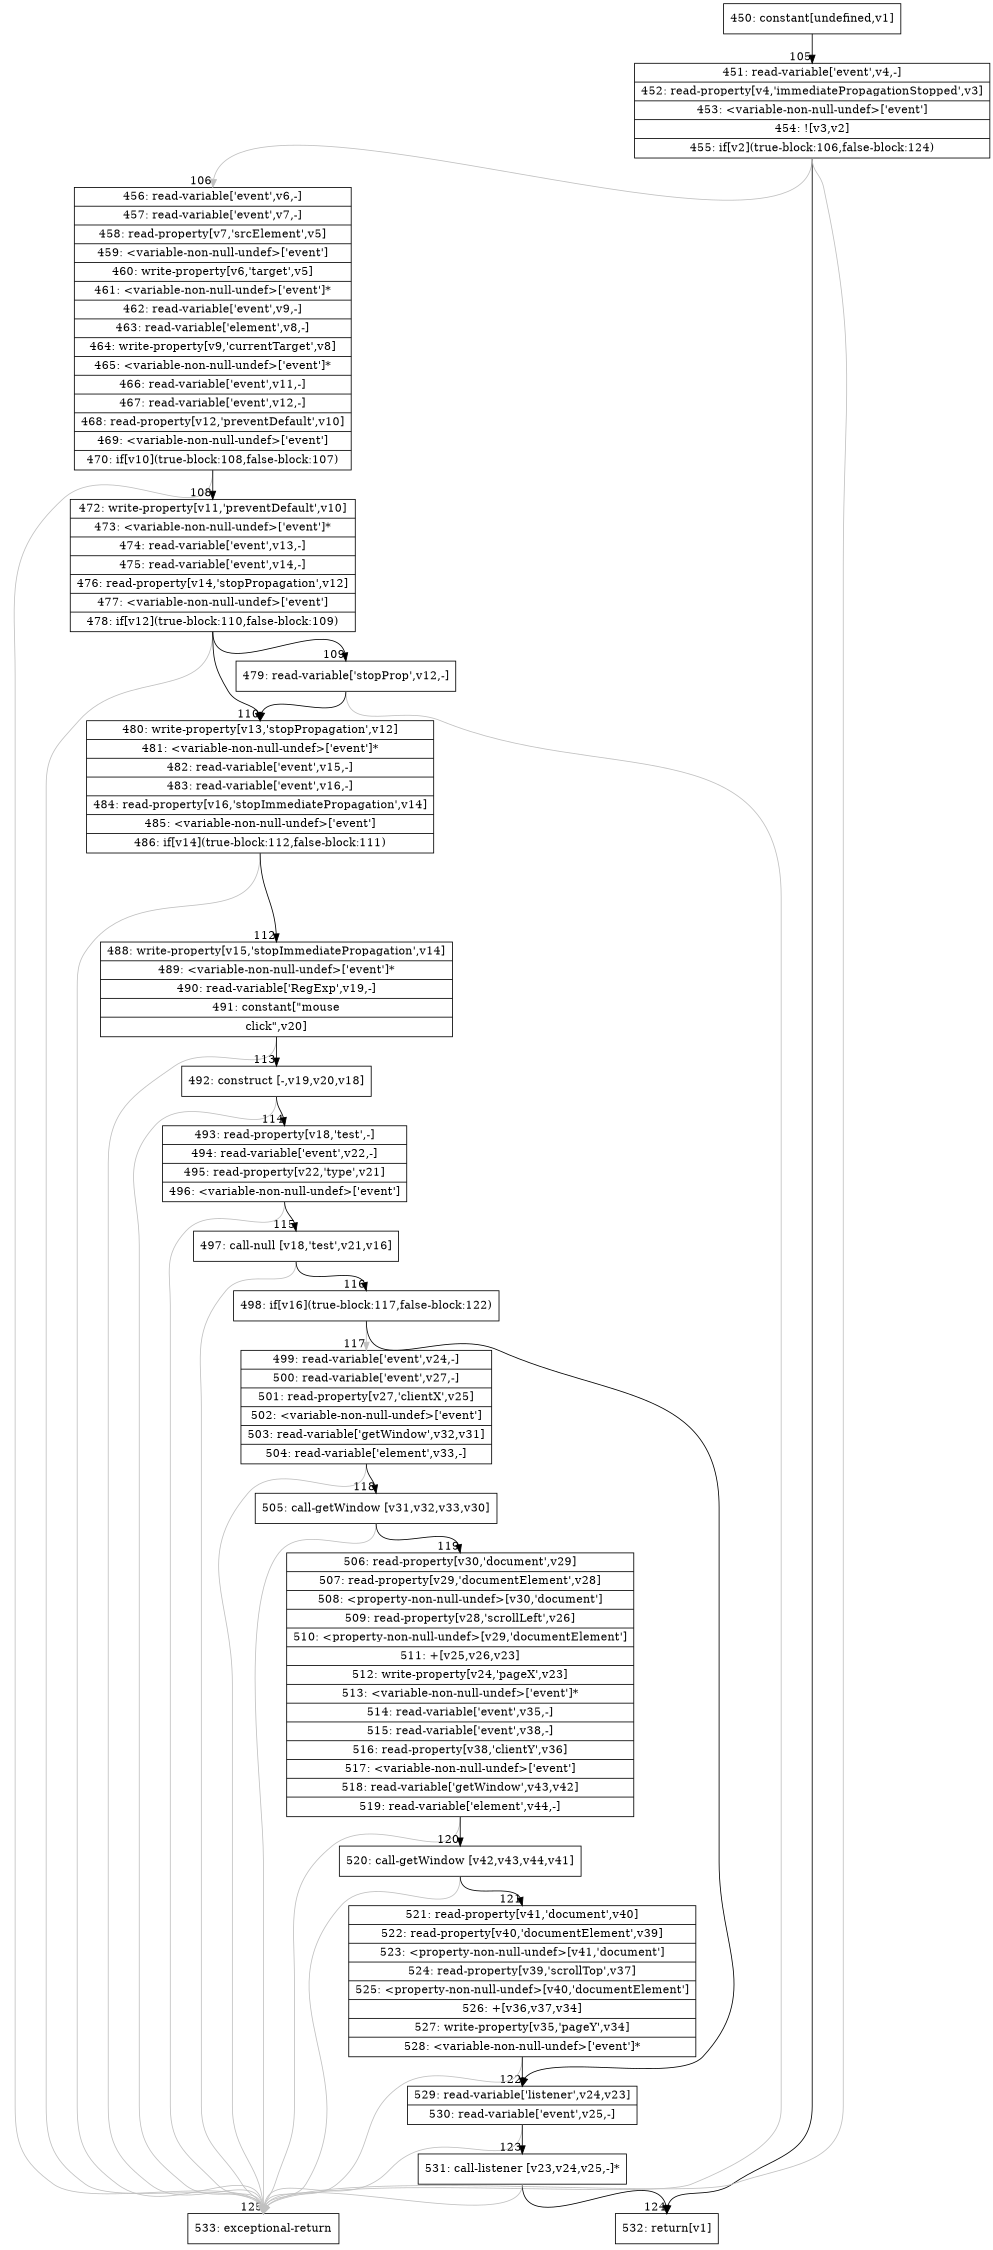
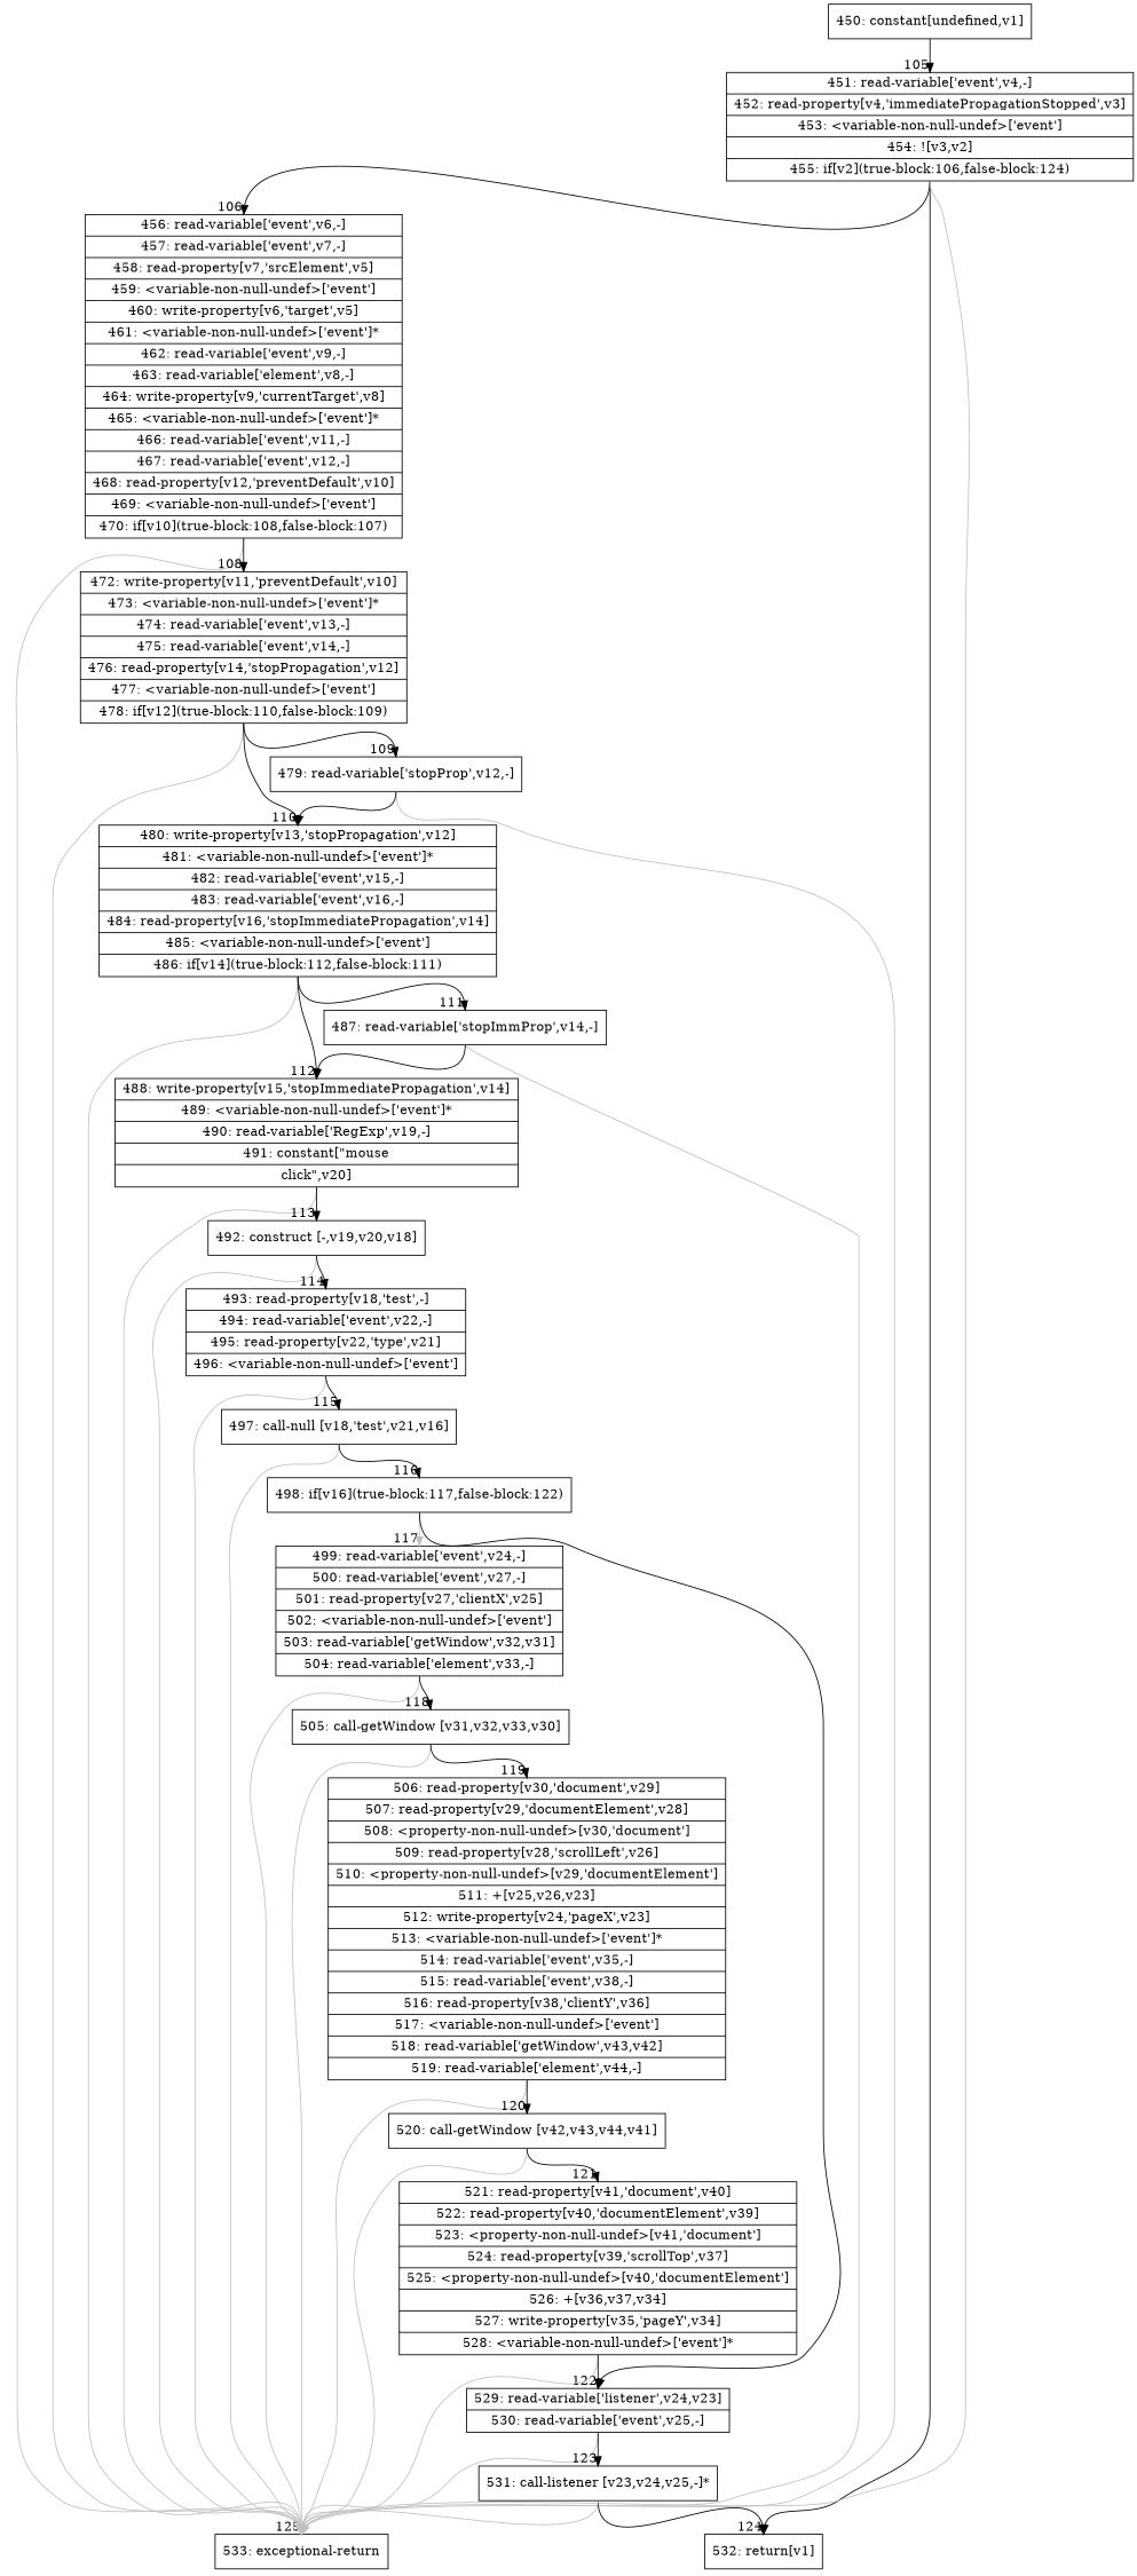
  digraph {
    rankdir=TD
    node [shape=record]
    edge [headport=n tailport=s]
    n1 [label="{450: constant[undefined,v1]}"]
    n2 [label="{451: read-variable['event',v4,-]|452: read-property[v4,'immediatePropagationStopped',v3]|453: \<variable-non-null-undef\>['event']|454: ![v3,v2]|455: if[v2](true-block:106,false-block:124)}"]
    n3 [label="{456: read-variable['event',v6,-]|457: read-variable['event',v7,-]|458: read-property[v7,'srcElement',v5]|459: \<variable-non-null-undef\>['event']|460: write-property[v6,'target',v5]|461: \<variable-non-null-undef\>['event']*|462: read-variable['event',v9,-]|463: read-variable['element',v8,-]|464: write-property[v9,'currentTarget',v8]|465: \<variable-non-null-undef\>['event']*|466: read-variable['event',v11,-]|467: read-variable['event',v12,-]|468: read-property[v12,'preventDefault',v10]|469: \<variable-non-null-undef\>['event']|470: if[v10](true-block:108,false-block:107)}"]
    n4 [label="{532: return[v1]}"]
    n5 [label="{533: exceptional-return}"]
    n6 [label="{472: write-property[v11,'preventDefault',v10]|473: \<variable-non-null-undef\>['event']*|474: read-variable['event',v13,-]|475: read-variable['event',v14,-]|476: read-property[v14,'stopPropagation',v12]|477: \<variable-non-null-undef\>['event']|478: if[v12](true-block:110,false-block:109)}"]
    n7 [label="{480: write-property[v13,'stopPropagation',v12]|481: \<variable-non-null-undef\>['event']*|482: read-variable['event',v15,-]|483: read-variable['event',v16,-]|484: read-property[v16,'stopImmediatePropagation',v14]|485: \<variable-non-null-undef\>['event']|486: if[v14](true-block:112,false-block:111)}"]
    n8 [label="{479: read-variable['stopProp',v12,-]}"]
    n9 [label="{488: write-property[v15,'stopImmediatePropagation',v14]|489: \<variable-non-null-undef\>['event']*|490: read-variable['RegExp',v19,-]|491: constant[\"mouse|click\",v20]}"]
+   n10 [label="{487: read-variable['stopImmProp',v14,-]}"]
    n11 [label="{492: construct [-,v19,v20,v18]}"]
    n12 [label="{493: read-property[v18,'test',-]|494: read-variable['event',v22,-]|495: read-property[v22,'type',v21]|496: \<variable-non-null-undef\>['event']}"]
    n13 [label="{497: call-null [v18,'test',v21,v16]}"]
    n14 [label="{498: if[v16](true-block:117,false-block:122)}"]
    n15 [label="{499: read-variable['event',v24,-]|500: read-variable['event',v27,-]|501: read-property[v27,'clientX',v25]|502: \<variable-non-null-undef\>['event']|503: read-variable['getWindow',v32,v31]|504: read-variable['element',v33,-]}"]
    n16 [label="{529: read-variable['listener',v24,v23]|530: read-variable['event',v25,-]}"]
    n17 [label="{505: call-getWindow [v31,v32,v33,v30]}"]
    n18 [label="{531: call-listener [v23,v24,v25,-]*}"]
    n19 [label="{506: read-property[v30,'document',v29]|507: read-property[v29,'documentElement',v28]|508: \<property-non-null-undef\>[v30,'document']|509: read-property[v28,'scrollLeft',v26]|510: \<property-non-null-undef\>[v29,'documentElement']|511: +[v25,v26,v23]|512: write-property[v24,'pageX',v23]|513: \<variable-non-null-undef\>['event']*|514: read-variable['event',v35,-]|515: read-variable['event',v38,-]|516: read-property[v38,'clientY',v36]|517: \<variable-non-null-undef\>['event']|518: read-variable['getWindow',v43,v42]|519: read-variable['element',v44,-]}"]
    n20 [label="{520: call-getWindow [v42,v43,v44,v41]}"]
    n21 [label="{521: read-property[v41,'document',v40]|522: read-property[v40,'documentElement',v39]|523: \<property-non-null-undef\>[v41,'document']|524: read-property[v39,'scrollTop',v37]|525: \<property-non-null-undef\>[v40,'documentElement']|526: +[v36,v37,v34]|527: write-property[v35,'pageY',v34]|528: \<variable-non-null-undef\>['event']*}"]
    n1 -> n2 [headlabel="      105"]
-   n2 -> n3 [headlabel="      106" color=gray]
+   n2 -> n3 [headlabel="      106"]
    n2 -> n4 [headlabel="      124"]
    n2 -> n5 [color=gray headlabel="      125"]
    n3 -> n5 [color=gray]
    n3 -> n6 [headlabel="      108"]
    n6 -> n5 [color=gray]
    n6 -> n7 [headlabel="      110"]
    n6 -> n8 [headlabel="      109"]
    n7 -> n5 [color=gray]
    n7 -> n9 [headlabel="      112"]
+   n7 -> n10 [headlabel="      111"]
    n8 -> n5 [color=gray]
    n8 -> n7
    n9 -> n5 [color=gray]
    n9 -> n11 [headlabel="      113"]
+   n10 -> n5 [color=gray]
+   n10 -> n9
    n11 -> n5 [color=gray]
    n11 -> n12 [headlabel="      114"]
    n12 -> n5 [color=gray]
    n12 -> n13 [headlabel="      115"]
    n13 -> n5 [color=gray]
    n13 -> n14 [headlabel="      116"]
    n14 -> n15 [color=gray headlabel="      117"]
    n14 -> n16 [headlabel="      122"]
    n15 -> n5 [color=gray]
    n15 -> n17 [headlabel="      118"]
    n16 -> n5 [color=gray]
    n16 -> n18 [headlabel="      123"]
    n17 -> n5 [color=gray]
    n17 -> n19 [headlabel="      119"]
    n18 -> n4
    n18 -> n5 [color=gray]
    n19 -> n5 [color=gray]
    n19 -> n20 [headlabel="      120"]
    n20 -> n5 [color=gray]
    n20 -> n21 [headlabel="      121"]
    n21 -> n5 [color=gray]
    n21 -> n16
  }
